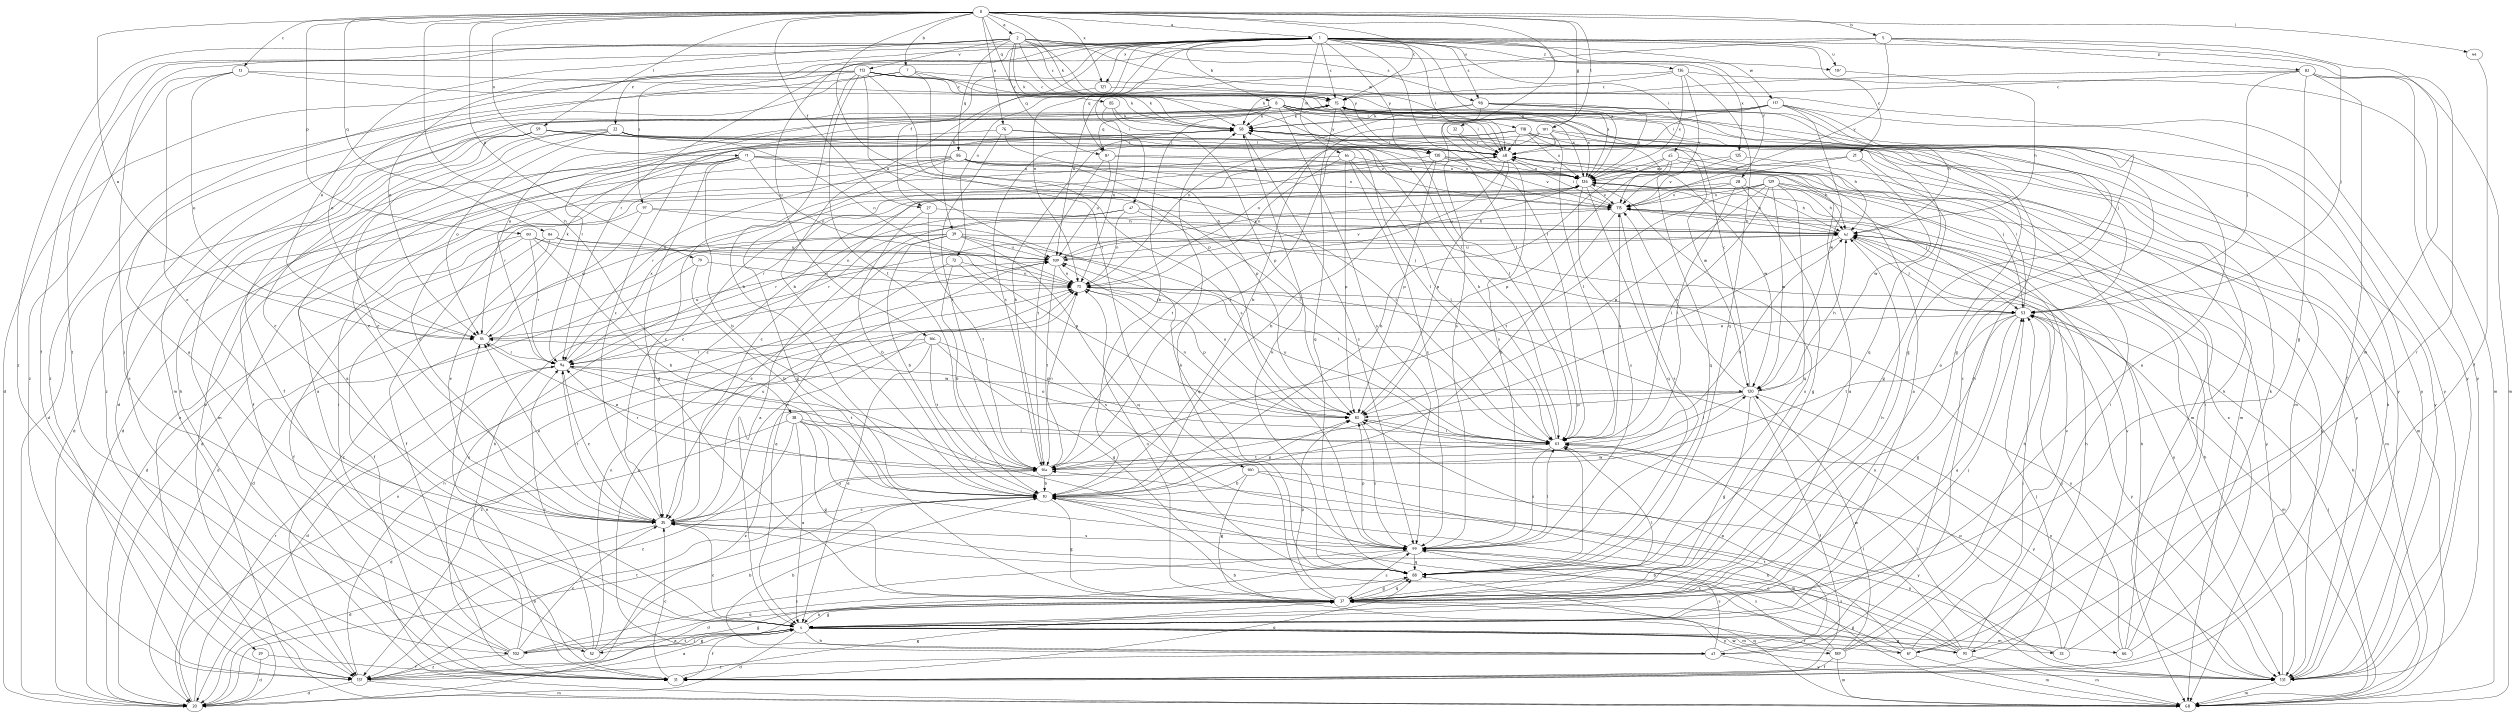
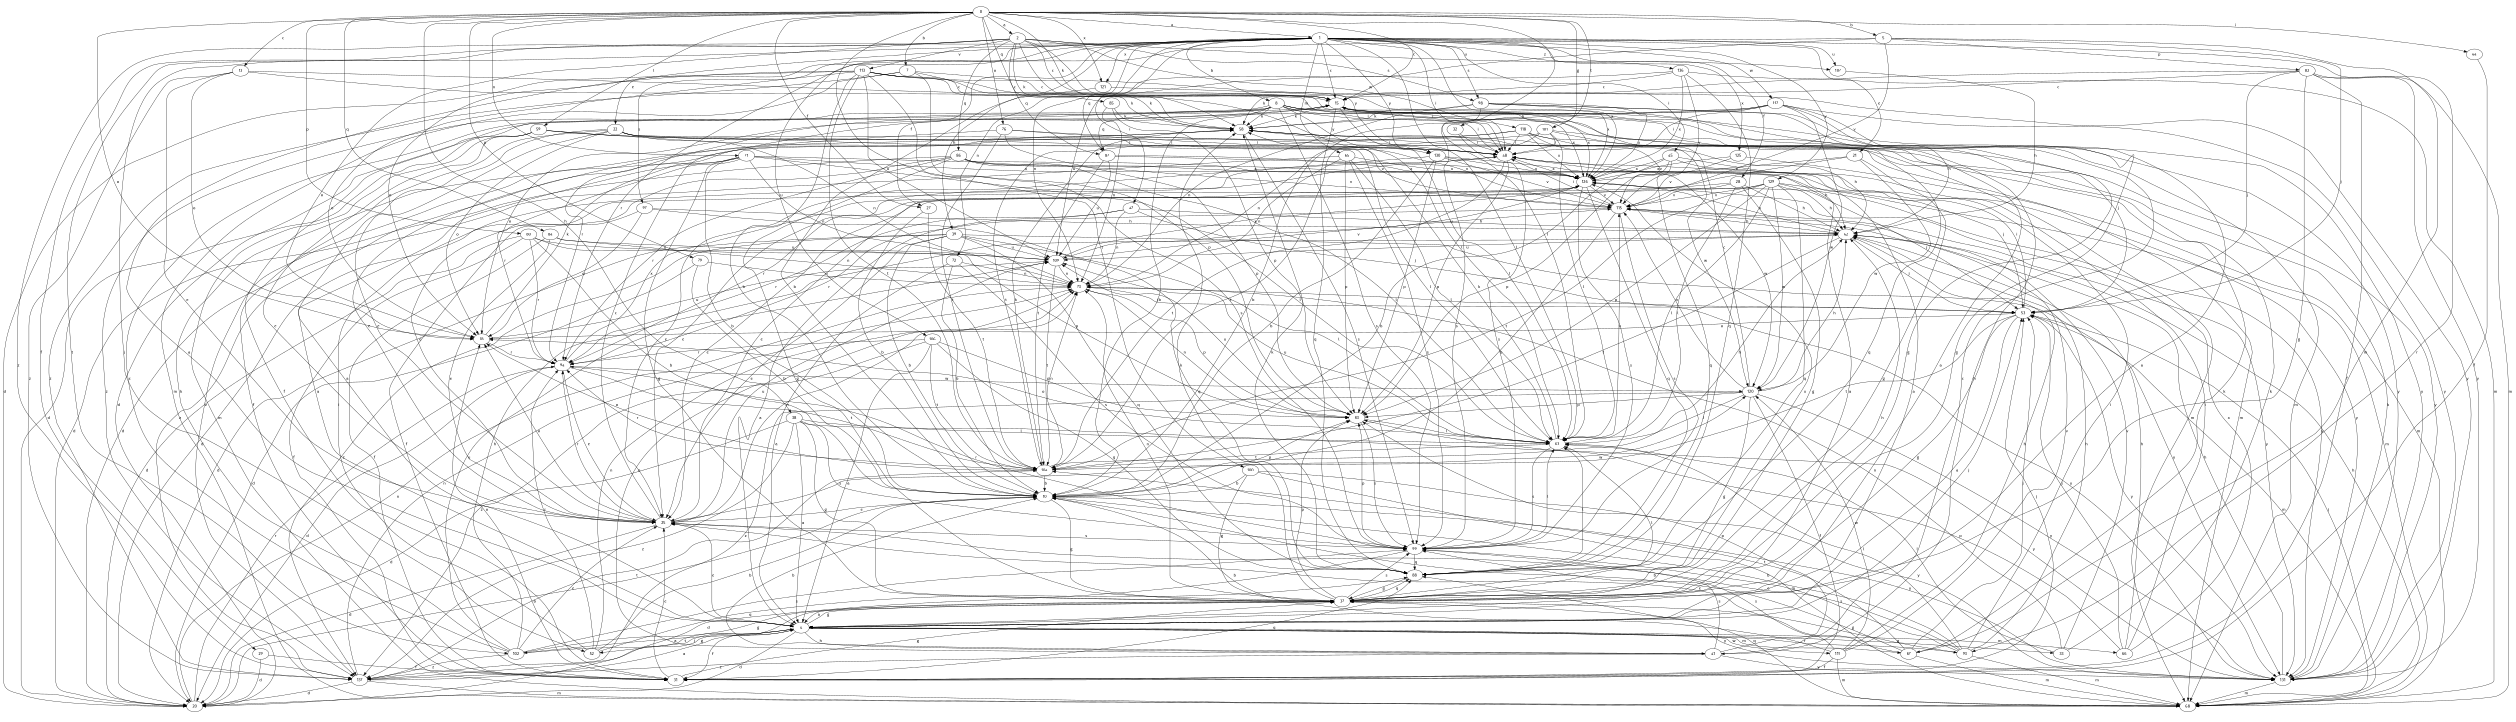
  strict digraph {
    fontname="Fira Sans"
    node [fontname="Fira Sans"]
    edge [fontname="Fira Sans"]
    0
    1
    2
    5
    7
    13
    15
    27
    32
    38
    44
    58
    59
    63
    71
    76
    78
    79
    80
    84
    85
    100
    101
    121
    8
    21
    22
    28
    39
    45
    47
    48
    52
    65
    72
    73
    93
    97
    98
    102
    106
    107
    117
    125
    126
    129
    130
    136
    29
    86
    87
    113
    118
    137
    53
    67
    82
    94
    115
    68
    99
    25
    131
    88
    10
    42
    104
    4
    20
    37
    31
    109
    83
    41
    120
    33
    66
-   119 [label=189]
+   119
    0 -> 1 [label=a]
    0 -> 2 [label=a]
    0 -> 5 [label=b]
    0 -> 7 [label=b]
    0 -> 13 [label=c]
    0 -> 15 [label=c]
    0 -> 27 [label=f]
    0 -> 32 [label=g]
    0 -> 38 [label=h]
    0 -> 44 [label=i]
    0 -> 58 [label=k]
    0 -> 59 [label=l]
    0 -> 63 [label=l]
    0 -> 71 [label=n]
    0 -> 76 [label=o]
    0 -> 78 [label=o]
    0 -> 79 [label=p]
    0 -> 80 [label=p]
    0 -> 84 [label=q]
    0 -> 85 [label=q]
    0 -> 100 [label=t]
    0 -> 101 [label=t]
    0 -> 121 [label=x]
    1 -> 15 [label=c]
    1 -> 27 [label=f]
    1 -> 63 [label=l]
    1 -> 78 [label=o]
    1 -> 121 [label=x]
    1 -> 8 [label=b]
    1 -> 21 [label=e]
    1 -> 22 [label=e]
    1 -> 28 [label=f]
    1 -> 39 [label=h]
    1 -> 45 [label=i]
    1 -> 47 [label=i]
    1 -> 48 [label=i]
    1 -> 52 [label=j]
    1 -> 65 [label=m]
    1 -> 72 [label=n]
    1 -> 73 [label=n]
    1 -> 93 [label=r]
    1 -> 97 [label=s]
    1 -> 98 [label=s]
    1 -> 102 [label=t]
    1 -> 106 [label=u]
    1 -> 107 [label=u]
    1 -> 117 [label=w]
    1 -> 125 [label=x]
    1 -> 126 [label=x]
+   1 -> 129 [label=y]
    1 -> 130 [label=y]
    1 -> 136 [label=z]
    2 -> 15 [label=c]
    2 -> 58 [label=k]
    2 -> 63 [label=l]
    2 -> 78 [label=o]
    2 -> 98 [label=s]
    2 -> 107 [label=u]
    2 -> 130 [label=y]
    2 -> 29 [label=f]
    2 -> 86 [label=q]
    2 -> 87 [label=q]
    2 -> 113 [label=v]
    2 -> 118 [label=w]
    2 -> 137 [label=z]
    5 -> 87 [label=q]
    5 -> 53 [label=j]
    5 -> 67 [label=m]
    5 -> 82 [label=p]
    5 -> 94 [label=r]
    5 -> 115 [label=v]
    7 -> 15 [label=c]
    7 -> 58 [label=k]
    7 -> 137 [label=z]
    7 -> 68 [label=m]
    7 -> 99 [label=s]
    13 -> 15 [label=c]
    13 -> 78 [label=o]
    13 -> 48 [label=i]
    13 -> 137 [label=z]
    13 -> 25 [label=e]
    15 -> 58 [label=k]
    15 -> 63 [label=l]
    15 -> 78 [label=o]
    15 -> 126 [label=x]
    15 -> 68 [label=m]
    15 -> 131 [label=y]
    15 -> 88 [label=q]
    27 -> 10 [label=b]
-   27 -> 42 [label=h]
    27 -> 104 [label=t]
    32 -> 48 [label=i]
    32 -> 99 [label=s]
    38 -> 63 [label=l]
    38 -> 137 [label=z]
    38 -> 99 [label=s]
    38 -> 131 [label=y]
    38 -> 4 [label=a]
    38 -> 20 [label=d]
    38 -> 37 [label=g]
    44 -> 31 [label=f]
    58 -> 48 [label=i]
    58 -> 99 [label=s]
    59 -> 63 [label=l]
    59 -> 48 [label=i]
    59 -> 115 [label=v]
    59 -> 68 [label=m]
    59 -> 25 [label=e]
    59 -> 20 [label=d]
    63 -> 58 [label=k]
    63 -> 78 [label=o]
    63 -> 115 [label=v]
    63 -> 99 [label=s]
    63 -> 104 [label=t]
    63 -> 109 [label=u]
    71 -> 63 [label=l]
    71 -> 73 [label=n]
    71 -> 126 [label=x]
    71 -> 137 [label=z]
    71 -> 94 [label=r]
    71 -> 10 [label=b]
    71 -> 42 [label=h]
    71 -> 4 [label=a]
    71 -> 37 [label=g]
    76 -> 48 [label=i]
    76 -> 25 [label=e]
    76 -> 42 [label=h]
    76 -> 104 [label=t]
    76 -> 83 [label=p]
    78 -> 58 [label=k]
    78 -> 94 [label=r]
    78 -> 109 [label=u]
    79 -> 73 [label=n]
    79 -> 10 [label=b]
    79 -> 20 [label=d]
    80 -> 94 [label=r]
    80 -> 10 [label=b]
    80 -> 20 [label=d]
    80 -> 31 [label=f]
    80 -> 109 [label=u]
    80 -> 83 [label=p]
    84 -> 73 [label=n]
    84 -> 25 [label=e]
    84 -> 31 [label=f]
    84 -> 109 [label=u]
    85 -> 58 [label=k]
    85 -> 73 [label=n]
    85 -> 83 [label=p]
    100 -> 68 [label=m]
    100 -> 131 [label=y]
    100 -> 10 [label=b]
    100 -> 37 [label=g]
    101 -> 63 [label=l]
    101 -> 48 [label=i]
    101 -> 73 [label=n]
    101 -> 131 [label=y]
    101 -> 88 [label=q]
    101 -> 104 [label=t]
    121 -> 126 [label=x]
    121 -> 10 [label=b]
    8 -> 58 [label=k]
    8 -> 48 [label=i]
    8 -> 126 [label=x]
    8 -> 130 [label=y]
    8 -> 87 [label=q]
    8 -> 137 [label=z]
    8 -> 53 [label=j]
    8 -> 94 [label=r]
    8 -> 99 [label=s]
    8 -> 10 [label=b]
    8 -> 4 [label=a]
    8 -> 31 [label=f]
    8 -> 41 [label=h]
    21 -> 126 [label=x]
    21 -> 25 [label=e]
    21 -> 37 [label=g]
    21 -> 120 [label=w]
    22 -> 78 [label=o]
    22 -> 48 [label=i]
    22 -> 73 [label=n]
    22 -> 115 [label=v]
    22 -> 68 [label=m]
    22 -> 25 [label=e]
    22 -> 4 [label=a]
    22 -> 31 [label=f]
    28 -> 63 [label=l]
    28 -> 94 [label=r]
    28 -> 115 [label=v]
    28 -> 42 [label=h]
    28 -> 37 [label=g]
    39 -> 63 [label=l]
    39 -> 137 [label=z]
    39 -> 25 [label=e]
    39 -> 131 [label=y]
    39 -> 88 [label=q]
    39 -> 10 [label=b]
    39 -> 20 [label=d]
    39 -> 109 [label=u]
    45 -> 126 [label=x]
    45 -> 131 [label=y]
    45 -> 88 [label=q]
    45 -> 10 [label=b]
    45 -> 4 [label=a]
    45 -> 83 [label=p]
    47 -> 73 [label=n]
    47 -> 53 [label=j]
    47 -> 94 [label=r]
    47 -> 42 [label=h]
    47 -> 4 [label=a]
    48 -> 126 [label=x]
    48 -> 25 [label=e]
    48 -> 104 [label=t]
    48 -> 83 [label=p]
    52 -> 48 [label=i]
    52 -> 73 [label=n]
    52 -> 94 [label=r]
    52 -> 88 [label=q]
    52 -> 10 [label=b]
    65 -> 63 [label=l]
    65 -> 73 [label=n]
    65 -> 126 [label=x]
    65 -> 99 [label=s]
    65 -> 20 [label=d]
    65 -> 83 [label=p]
    72 -> 73 [label=n]
    72 -> 99 [label=s]
    72 -> 10 [label=b]
    72 -> 4 [label=a]
    73 -> 53 [label=j]
    73 -> 131 [label=y]
    73 -> 83 [label=p]
    93 -> 63 [label=l]
    93 -> 48 [label=i]
    93 -> 68 [label=m]
    93 -> 99 [label=s]
    93 -> 25 [label=e]
    93 -> 10 [label=b]
    93 -> 42 [label=h]
    93 -> 37 [label=g]
    97 -> 78 [label=o]
    97 -> 88 [label=q]
    97 -> 42 [label=h]
    97 -> 31 [label=f]
    98 -> 58 [label=k]
    98 -> 73 [label=n]
    98 -> 126 [label=x]
    98 -> 131 [label=y]
    98 -> 10 [label=b]
    98 -> 42 [label=h]
    98 -> 37 [label=g]
    102 -> 15 [label=c]
    102 -> 58 [label=k]
    102 -> 137 [label=z]
    102 -> 99 [label=s]
    102 -> 25 [label=e]
    102 -> 42 [label=h]
    102 -> 4 [label=a]
    102 -> 37 [label=g]
    102 -> 109 [label=u]
    106 -> 137 [label=z]
    106 -> 94 [label=r]
    106 -> 88 [label=q]
    106 -> 104 [label=t]
    106 -> 4 [label=a]
    106 -> 83 [label=p]
    107 -> 42 [label=h]
    117 -> 58 [label=k]
    117 -> 48 [label=i]
    117 -> 99 [label=s]
    117 -> 131 [label=y]
    117 -> 4 [label=a]
    117 -> 20 [label=d]
    117 -> 37 [label=g]
    117 -> 120 [label=w]
    125 -> 126 [label=x]
    125 -> 115 [label=v]
    125 -> 68 [label=m]
    126 -> 115 [label=v]
    126 -> 99 [label=s]
    126 -> 131 [label=y]
    126 -> 88 [label=q]
    126 -> 20 [label=d]
    126 -> 109 [label=u]
    129 -> 63 [label=l]
    129 -> 53 [label=j]
    129 -> 115 [label=v]
    129 -> 68 [label=m]
    129 -> 25 [label=e]
    129 -> 88 [label=q]
    129 -> 42 [label=h]
    129 -> 104 [label=t]
    129 -> 83 [label=p]
    129 -> 120 [label=w]
    130 -> 126 [label=x]
    130 -> 115 [label=v]
    130 -> 25 [label=e]
    130 -> 10 [label=b]
    130 -> 83 [label=p]
    130 -> 120 [label=w]
    136 -> 15 [label=c]
    136 -> 126 [label=x]
    136 -> 115 [label=v]
    136 -> 68 [label=m]
    136 -> 88 [label=q]
    136 -> 109 [label=u]
    29 -> 20 [label=d]
    29 -> 31 [label=f]
    86 -> 63 [label=l]
    86 -> 126 [label=x]
    86 -> 53 [label=j]
    86 -> 94 [label=r]
    86 -> 115 [label=v]
    86 -> 25 [label=e]
    86 -> 20 [label=d]
    86 -> 37 [label=g]
    87 -> 126 [label=x]
    87 -> 104 [label=t]
    87 -> 4 [label=a]
    87 -> 109 [label=u]
    113 -> 15 [label=c]
    113 -> 58 [label=k]
    113 -> 78 [label=o]
    113 -> 48 [label=i]
    113 -> 131 [label=y]
    113 -> 10 [label=b]
    113 -> 104 [label=t]
    113 -> 4 [label=a]
    113 -> 20 [label=d]
    113 -> 109 [label=u]
    113 -> 83 [label=p]
    118 -> 48 [label=i]
    118 -> 126 [label=x]
    118 -> 137 [label=z]
    118 -> 115 [label=v]
    118 -> 68 [label=m]
    118 -> 104 [label=t]
    118 -> 120 [label=w]
    137 -> 73 [label=n]
    137 -> 68 [label=m]
    137 -> 104 [label=t]
    137 -> 4 [label=a]
    137 -> 20 [label=d]
    137 -> 37 [label=g]
    53 -> 78 [label=o]
    53 -> 48 [label=i]
    53 -> 68 [label=m]
    53 -> 131 [label=y]
    53 -> 104 [label=t]
    53 -> 4 [label=a]
    53 -> 37 [label=g]
    67 -> 58 [label=k]
    67 -> 53 [label=j]
    67 -> 68 [label=m]
    67 -> 25 [label=e]
    67 -> 10 [label=b]
    67 -> 104 [label=t]
    82 -> 15 [label=c]
    82 -> 58 [label=k]
    82 -> 53 [label=j]
    82 -> 68 [label=m]
    82 -> 131 [label=y]
    82 -> 37 [label=g]
    82 -> 31 [label=f]
    94 -> 126 [label=x]
    94 -> 25 [label=e]
    94 -> 104 [label=t]
    94 -> 20 [label=d]
    94 -> 120 [label=w]
    115 -> 48 [label=i]
    115 -> 94 [label=r]
    115 -> 99 [label=s]
    115 -> 131 [label=y]
    115 -> 10 [label=b]
    115 -> 42 [label=h]
    68 -> 53 [label=j]
    68 -> 88 [label=q]
    68 -> 42 [label=h]
    99 -> 63 [label=l]
    99 -> 94 [label=r]
    99 -> 88 [label=q]
    99 -> 20 [label=d]
    99 -> 83 [label=p]
    25 -> 15 [label=c]
    25 -> 78 [label=o]
    25 -> 73 [label=n]
    25 -> 94 [label=r]
    25 -> 99 [label=s]
    25 -> 20 [label=d]
    25 -> 109 [label=u]
    25 -> 120 [label=w]
    131 -> 58 [label=k]
    131 -> 68 [label=m]
    131 -> 42 [label=h]
    88 -> 58 [label=k]
    88 -> 63 [label=l]
    88 -> 37 [label=g]
    10 -> 25 [label=e]
    10 -> 131 [label=y]
    10 -> 37 [label=g]
    10 -> 83 [label=p]
    42 -> 126 [label=x]
    42 -> 53 [label=j]
    42 -> 104 [label=t]
    42 -> 109 [label=u]
    104 -> 58 [label=k]
    104 -> 78 [label=o]
    104 -> 73 [label=n]
    104 -> 94 [label=r]
    104 -> 10 [label=b]
    104 -> 42 [label=h]
    4 -> 52 [label=j]
    4 -> 93 [label=r]
    4 -> 102 [label=t]
    4 -> 53 [label=j]
    4 -> 67 [label=m]
    4 -> 25 [label=e]
    4 -> 20 [label=d]
    4 -> 37 [label=g]
    4 -> 31 [label=f]
    4 -> 41 [label=h]
    4 -> 33 [label=g]
    4 -> 66 [label=m]
    4 -> 119 [label=w]
    20 -> 73 [label=n]
    20 -> 94 [label=r]
    20 -> 10 [label=b]
    37 -> 58 [label=k]
    37 -> 63 [label=l]
    37 -> 73 [label=n]
    37 -> 126 [label=x]
    37 -> 99 [label=s]
    37 -> 131 [label=y]
    37 -> 88 [label=q]
    37 -> 42 [label=h]
    37 -> 4 [label=a]
    37 -> 83 [label=p]
    31 -> 78 [label=o]
    31 -> 53 [label=j]
    31 -> 25 [label=e]
    31 -> 88 [label=q]
    31 -> 37 [label=g]
    109 -> 73 [label=n]
    109 -> 126 [label=x]
    109 -> 115 [label=v]
    109 -> 104 [label=t]
    83 -> 63 [label=l]
    83 -> 73 [label=n]
    83 -> 99 [label=s]
    83 -> 109 [label=u]
    41 -> 15 [label=c]
    41 -> 73 [label=n]
    41 -> 137 [label=z]
    41 -> 99 [label=s]
    41 -> 131 [label=y]
    41 -> 10 [label=b]
    41 -> 83 [label=p]
    120 -> 15 [label=c]
    120 -> 63 [label=l]
    120 -> 137 [label=z]
    120 -> 115 [label=v]
    120 -> 131 [label=y]
    120 -> 42 [label=h]
    120 -> 37 [label=g]
    120 -> 31 [label=f]
    120 -> 83 [label=p]
    33 -> 58 [label=k]
    33 -> 63 [label=l]
    33 -> 73 [label=n]
    33 -> 115 [label=v]
    66 -> 48 [label=i]
    66 -> 126 [label=x]
    66 -> 53 [label=j]
    66 -> 42 [label=h]
    66 -> 83 [label=p]
    119 -> 115 [label=v]
    119 -> 68 [label=m]
    119 -> 99 [label=s]
    119 -> 10 [label=b]
    119 -> 42 [label=h]
    119 -> 31 [label=f]
    119 -> 120 [label=w]
  }
